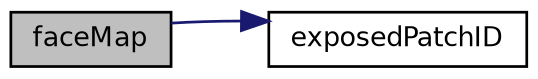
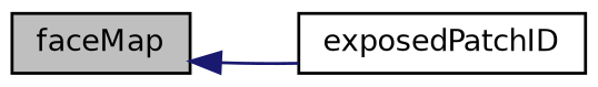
  digraph {
    rankdir=LR
    node [color=black fontname=Helvetica fontsize=10 shape=record]
    n1 [fillcolor=grey75 fontcolor=black height=0.2 label=faceMap style=filled width=0.4]
    n2 [height=0.2 label=exposedPatchID width=0.4]
-   n2 -> n1 [color=midnightblue dir=back fontname=Helvetica fontsize=10 labelfontname=Helvetica labelfontsize=10 style=solid]
+   n1 -> n2 [color=midnightblue dir=back fontname=Helvetica fontsize=10 labelfontname=Helvetica labelfontsize=10 style=solid]
  }
